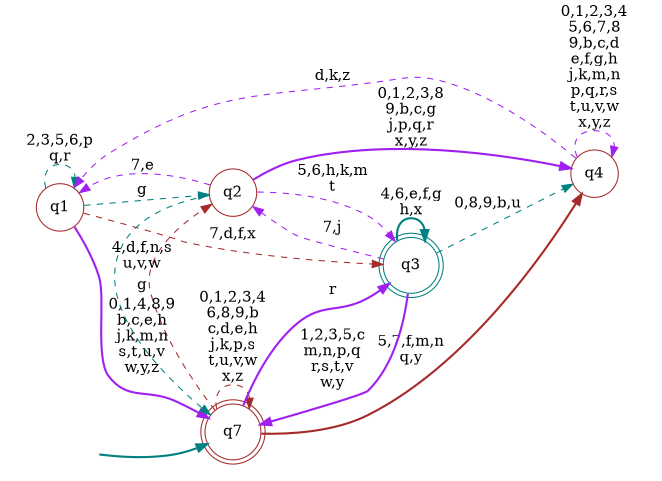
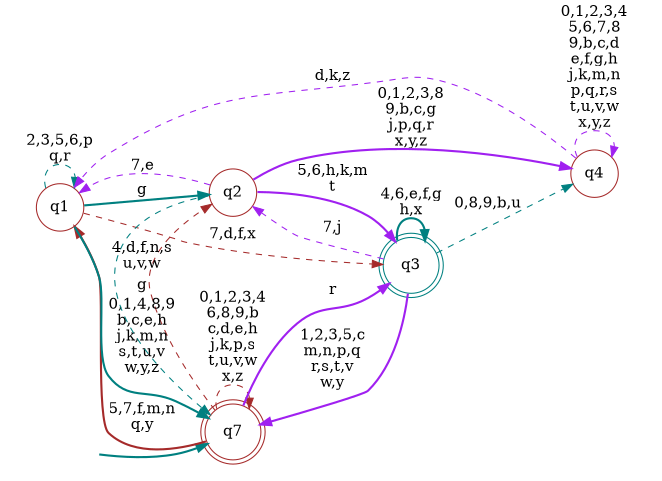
  digraph {
    rankdir=LR
    node [shape=circle style=filled color=brown fillcolor=white]
    edge [color=purple style=dashed]
    __start0 [height=0 shape=none style=invis width=0 color="" fillcolor=""]
    n2 [label=q7 shape=doublecircle style="rounded,filled"]
    n3 [label=q1]
    n4 [label=q2]
    n5 [color=teal label=q3 shape=doublecircle style="rounded,filled"]
    n6 [label=q4]
    subgraph cluster_1 {
      nodesep=0.15
      ranksep=0.15
      style=invis
      __start0
      n2
    }
    __start0 -> n2 [color=teal penwidth=2 style=bold]
    n2 -> n2 [color=brown label="0,1,2,3,4\n6,8,9,b\nc,d,e,h\nj,k,p,s\nt,u,v,w\nx,z"]
-   n2 -> n6 [color=brown label="5,7,f,m,n\nq,y" style=bold]
+   n2 -> n3 [color=brown label="5,7,f,m,n\nq,y" style=bold]
    n2 -> n4 [color=brown label=g]
    n2 -> n5 [label=r style=bold]
-   n3 -> n2 [label="0,1,4,8,9\nb,c,e,h\nj,k,m,n\ns,t,u,v\nw,y,z" style=bold]
+   n3 -> n2 [color=teal label="0,1,4,8,9\nb,c,e,h\nj,k,m,n\ns,t,u,v\nw,y,z" style=bold]
    n3 -> n3 [color=teal label="2,3,5,6,p\nq,r"]
-   n3 -> n4 [color=teal label=g]
+   n3 -> n4 [color=teal label=g style=bold]
    n3 -> n5 [color=brown label="7,d,f,x"]
    n4 -> n2 [color=teal label="4,d,f,n,s\nu,v,w"]
    n4 -> n3 [label="7,e"]
-   n4 -> n5 [label="5,6,h,k,m\nt"]
+   n4 -> n5 [label="5,6,h,k,m\nt" style=bold]
    n4 -> n6 [label="0,1,2,3,8\n9,b,c,g\nj,p,q,r\nx,y,z" style=bold]
    n5 -> n2 [label="1,2,3,5,c\nm,n,p,q\nr,s,t,v\nw,y" style=bold]
    n5 -> n4 [label="7,j"]
    n5 -> n5 [color=teal label="4,6,e,f,g\nh,x" style=bold]
    n5 -> n6 [color=teal label="0,8,9,b,u"]
    n6 -> n3 [label="d,k,z"]
    n6 -> n6 [label="0,1,2,3,4\n5,6,7,8\n9,b,c,d\ne,f,g,h\nj,k,m,n\np,q,r,s\nt,u,v,w\nx,y,z"]
  }
